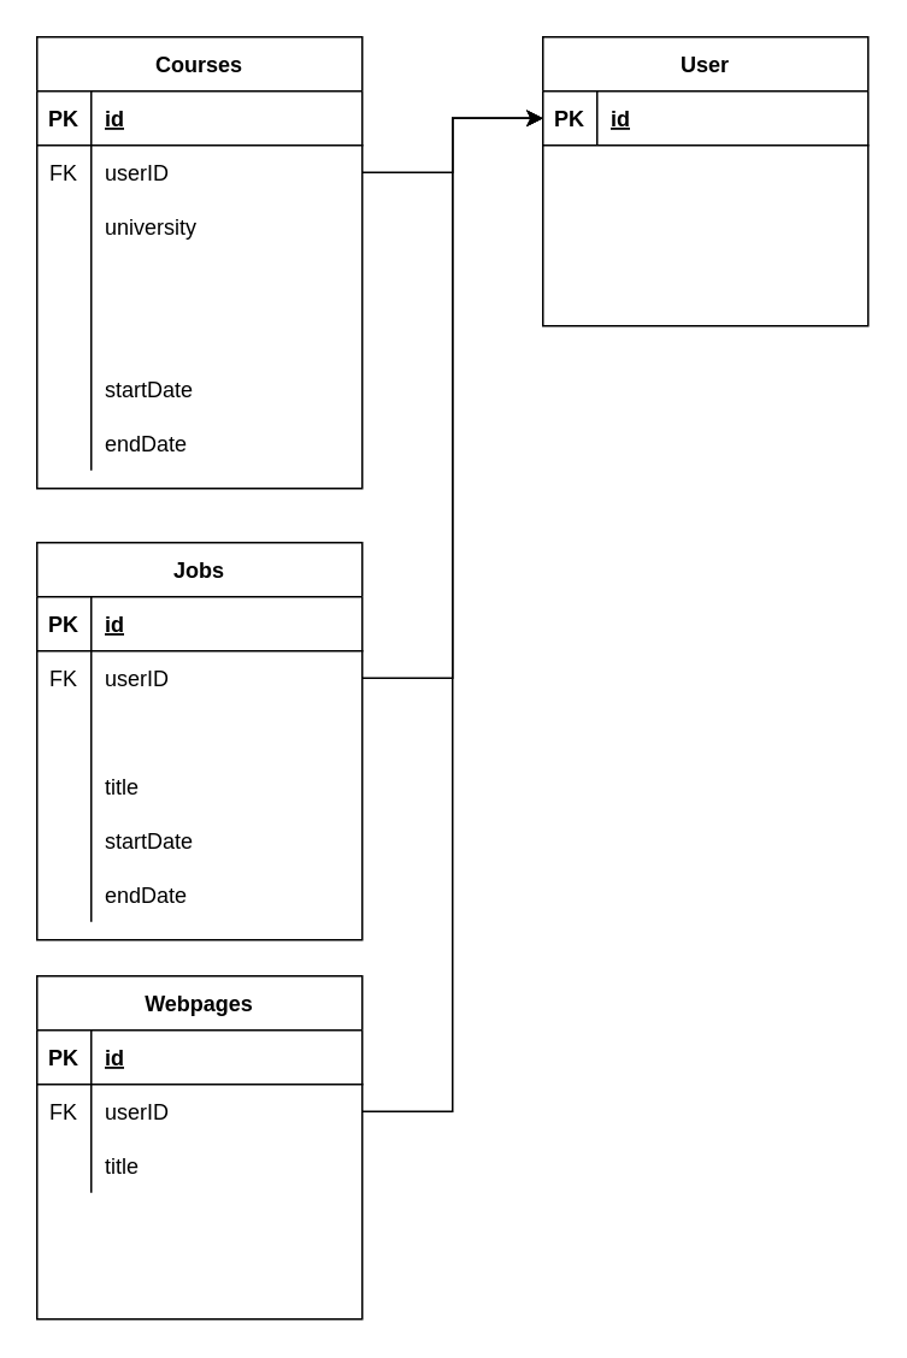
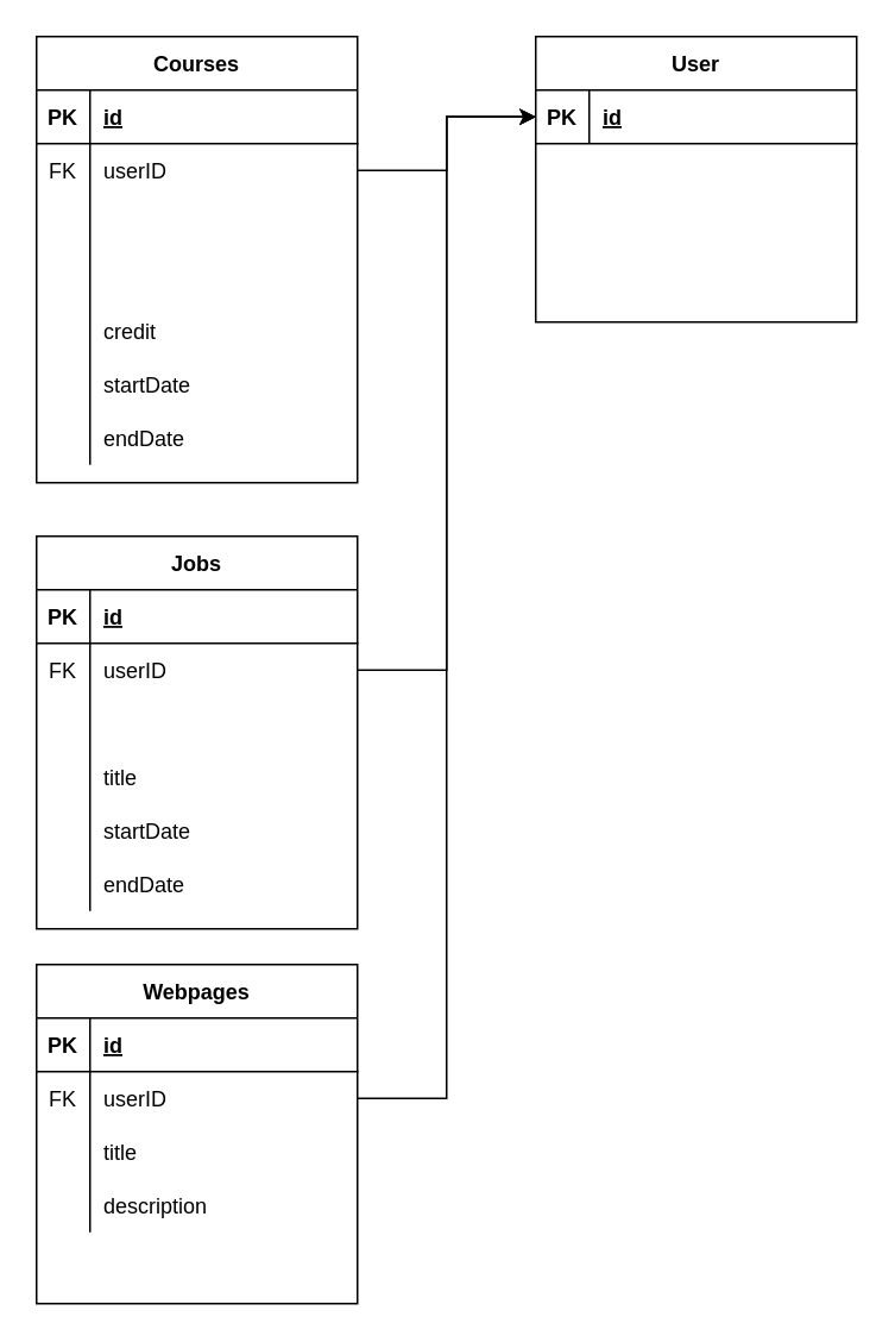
  <mxCell id="0" />
  <mxCell id="1" parent="0" />
  <mxCell id="2" value="Courses" style="shape=table;startSize=30;container=1;collapsible=1;childLayout=tableLayout;fixedRows=1;rowLines=0;fontStyle=1;align=center;resizeLast=1;" vertex="1" parent="1"><mxGeometry x="20" y="20" width="180" height="250" as="geometry" /></mxCell>
  <mxCell id="3" value="" style="shape=partialRectangle;collapsible=0;dropTarget=0;pointerEvents=0;fillColor=none;top=0;left=0;bottom=1;right=0;points=[[0,0.5],[1,0.5]];portConstraint=eastwest;" vertex="1" parent="2"><mxGeometry y="30" width="180" height="30" as="geometry" /></mxCell>
  <mxCell id="4" value="PK" style="shape=partialRectangle;connectable=0;fillColor=none;top=0;left=0;bottom=0;right=0;fontStyle=1;overflow=hidden;" vertex="1" parent="3"><mxGeometry width="30" height="30" as="geometry" /></mxCell>
  <mxCell id="5" value="id" style="shape=partialRectangle;connectable=0;fillColor=none;top=0;left=0;bottom=0;right=0;align=left;spacingLeft=6;fontStyle=5;overflow=hidden;" vertex="1" parent="3"><mxGeometry x="30" width="150" height="30" as="geometry" /></mxCell>
  <mxCell id="6" value="" style="shape=partialRectangle;collapsible=0;dropTarget=0;pointerEvents=0;fillColor=none;top=0;left=0;bottom=0;right=0;points=[[0,0.5],[1,0.5]];portConstraint=eastwest;" vertex="1" parent="2"><mxGeometry y="60" width="180" height="30" as="geometry" /></mxCell>
  <mxCell id="7" value="FK" style="shape=partialRectangle;connectable=0;fillColor=none;top=0;left=0;bottom=0;right=0;editable=1;overflow=hidden;" vertex="1" parent="6"><mxGeometry width="30" height="30" as="geometry" /></mxCell>
  <mxCell id="8" value="userID" style="shape=partialRectangle;connectable=0;fillColor=none;top=0;left=0;bottom=0;right=0;align=left;spacingLeft=6;overflow=hidden;" vertex="1" parent="6"><mxGeometry x="30" width="150" height="30" as="geometry" /></mxCell>
  <mxCell id="9" value="" style="shape=partialRectangle;collapsible=0;dropTarget=0;pointerEvents=0;fillColor=none;top=0;left=0;bottom=0;right=0;points=[[0,0.5],[1,0.5]];portConstraint=eastwest;" vertex="1" parent="2"><mxGeometry y="90" width="180" height="30" as="geometry" /></mxCell>
  <mxCell id="10" value="" style="shape=partialRectangle;connectable=0;fillColor=none;top=0;left=0;bottom=0;right=0;editable=1;overflow=hidden;" vertex="1" parent="9"><mxGeometry width="30" height="30" as="geometry" /></mxCell>
- <mxCell id="11" value="university" style="shape=partialRectangle;connectable=0;fillColor=none;top=0;left=0;bottom=0;right=0;align=left;spacingLeft=6;overflow=hidden;" vertex="1" parent="9"><mxGeometry x="30" width="150" height="30" as="geometry" /></mxCell>
  <mxCell id="12" value="" style="shape=partialRectangle;collapsible=0;dropTarget=0;pointerEvents=0;fillColor=none;top=0;left=0;bottom=0;right=0;points=[[0,0.5],[1,0.5]];portConstraint=eastwest;" vertex="1" parent="2"><mxGeometry y="120" width="180" height="30" as="geometry" /></mxCell>
  <mxCell id="13" value="" style="shape=partialRectangle;connectable=0;fillColor=none;top=0;left=0;bottom=0;right=0;editable=1;overflow=hidden;" vertex="1" parent="12"><mxGeometry width="30" height="30" as="geometry" /></mxCell>
  <mxCell id="14" value="" style="shape=partialRectangle;collapsible=0;dropTarget=0;pointerEvents=0;fillColor=none;top=0;left=0;bottom=0;right=0;points=[[0,0.5],[1,0.5]];portConstraint=eastwest;" vertex="1" parent="2"><mxGeometry y="150" width="180" height="30" as="geometry" /></mxCell>
  <mxCell id="15" value="" style="shape=partialRectangle;connectable=0;fillColor=none;top=0;left=0;bottom=0;right=0;editable=1;overflow=hidden;" vertex="1" parent="14"><mxGeometry width="30" height="30" as="geometry" /></mxCell>
+ <mxCell id="16" value="credit" style="shape=partialRectangle;connectable=0;fillColor=none;top=0;left=0;bottom=0;right=0;align=left;spacingLeft=6;overflow=hidden;" vertex="1" parent="14"><mxGeometry x="30" width="150" height="30" as="geometry" /></mxCell>
  <mxCell id="17" value="" style="shape=partialRectangle;collapsible=0;dropTarget=0;pointerEvents=0;fillColor=none;top=0;left=0;bottom=0;right=0;points=[[0,0.5],[1,0.5]];portConstraint=eastwest;" vertex="1" parent="2"><mxGeometry y="180" width="180" height="30" as="geometry" /></mxCell>
  <mxCell id="18" value="" style="shape=partialRectangle;connectable=0;fillColor=none;top=0;left=0;bottom=0;right=0;editable=1;overflow=hidden;" vertex="1" parent="17"><mxGeometry width="30" height="30" as="geometry" /></mxCell>
  <mxCell id="19" value="startDate" style="shape=partialRectangle;connectable=0;fillColor=none;top=0;left=0;bottom=0;right=0;align=left;spacingLeft=6;overflow=hidden;" vertex="1" parent="17"><mxGeometry x="30" width="150" height="30" as="geometry" /></mxCell>
  <mxCell id="20" value="" style="shape=partialRectangle;collapsible=0;dropTarget=0;pointerEvents=0;fillColor=none;top=0;left=0;bottom=0;right=0;points=[[0,0.5],[1,0.5]];portConstraint=eastwest;" vertex="1" parent="2"><mxGeometry y="210" width="180" height="30" as="geometry" /></mxCell>
  <mxCell id="21" value="" style="shape=partialRectangle;connectable=0;fillColor=none;top=0;left=0;bottom=0;right=0;editable=1;overflow=hidden;" vertex="1" parent="20"><mxGeometry width="30" height="30" as="geometry" /></mxCell>
  <mxCell id="22" value="endDate" style="shape=partialRectangle;connectable=0;fillColor=none;top=0;left=0;bottom=0;right=0;align=left;spacingLeft=6;overflow=hidden;" vertex="1" parent="20"><mxGeometry x="30" width="150" height="30" as="geometry" /></mxCell>
  <mxCell id="23" value="Jobs" style="shape=table;startSize=30;container=1;collapsible=1;childLayout=tableLayout;fixedRows=1;rowLines=0;fontStyle=1;align=center;resizeLast=1;" vertex="1" parent="1"><mxGeometry x="20" y="300" width="180" height="220" as="geometry" /></mxCell>
  <mxCell id="24" value="" style="shape=partialRectangle;collapsible=0;dropTarget=0;pointerEvents=0;fillColor=none;top=0;left=0;bottom=1;right=0;points=[[0,0.5],[1,0.5]];portConstraint=eastwest;" vertex="1" parent="23"><mxGeometry y="30" width="180" height="30" as="geometry" /></mxCell>
  <mxCell id="25" value="PK" style="shape=partialRectangle;connectable=0;fillColor=none;top=0;left=0;bottom=0;right=0;fontStyle=1;overflow=hidden;" vertex="1" parent="24"><mxGeometry width="30" height="30" as="geometry" /></mxCell>
  <mxCell id="26" value="id" style="shape=partialRectangle;connectable=0;fillColor=none;top=0;left=0;bottom=0;right=0;align=left;spacingLeft=6;fontStyle=5;overflow=hidden;" vertex="1" parent="24"><mxGeometry x="30" width="150" height="30" as="geometry" /></mxCell>
  <mxCell id="27" value="" style="shape=partialRectangle;collapsible=0;dropTarget=0;pointerEvents=0;fillColor=none;top=0;left=0;bottom=0;right=0;points=[[0,0.5],[1,0.5]];portConstraint=eastwest;" vertex="1" parent="23"><mxGeometry y="60" width="180" height="30" as="geometry" /></mxCell>
  <mxCell id="28" value="FK" style="shape=partialRectangle;connectable=0;fillColor=none;top=0;left=0;bottom=0;right=0;editable=1;overflow=hidden;" vertex="1" parent="27"><mxGeometry width="30" height="30" as="geometry" /></mxCell>
  <mxCell id="29" value="userID" style="shape=partialRectangle;connectable=0;fillColor=none;top=0;left=0;bottom=0;right=0;align=left;spacingLeft=6;overflow=hidden;" vertex="1" parent="27"><mxGeometry x="30" width="150" height="30" as="geometry" /></mxCell>
  <mxCell id="30" value="" style="shape=partialRectangle;collapsible=0;dropTarget=0;pointerEvents=0;fillColor=none;top=0;left=0;bottom=0;right=0;points=[[0,0.5],[1,0.5]];portConstraint=eastwest;" vertex="1" parent="23"><mxGeometry y="90" width="180" height="30" as="geometry" /></mxCell>
  <mxCell id="31" value="" style="shape=partialRectangle;connectable=0;fillColor=none;top=0;left=0;bottom=0;right=0;editable=1;overflow=hidden;" vertex="1" parent="30"><mxGeometry width="30" height="30" as="geometry" /></mxCell>
  <mxCell id="32" value="" style="shape=partialRectangle;collapsible=0;dropTarget=0;pointerEvents=0;fillColor=none;top=0;left=0;bottom=0;right=0;points=[[0,0.5],[1,0.5]];portConstraint=eastwest;" vertex="1" parent="23"><mxGeometry y="120" width="180" height="30" as="geometry" /></mxCell>
  <mxCell id="33" value="" style="shape=partialRectangle;connectable=0;fillColor=none;top=0;left=0;bottom=0;right=0;editable=1;overflow=hidden;" vertex="1" parent="32"><mxGeometry width="30" height="30" as="geometry" /></mxCell>
  <mxCell id="34" value="title" style="shape=partialRectangle;connectable=0;fillColor=none;top=0;left=0;bottom=0;right=0;align=left;spacingLeft=6;overflow=hidden;" vertex="1" parent="32"><mxGeometry x="30" width="150" height="30" as="geometry" /></mxCell>
  <mxCell id="35" value="" style="shape=partialRectangle;collapsible=0;dropTarget=0;pointerEvents=0;fillColor=none;top=0;left=0;bottom=0;right=0;points=[[0,0.5],[1,0.5]];portConstraint=eastwest;" vertex="1" parent="23"><mxGeometry y="150" width="180" height="30" as="geometry" /></mxCell>
  <mxCell id="36" value="" style="shape=partialRectangle;connectable=0;fillColor=none;top=0;left=0;bottom=0;right=0;editable=1;overflow=hidden;" vertex="1" parent="35"><mxGeometry width="30" height="30" as="geometry" /></mxCell>
  <mxCell id="37" value="startDate" style="shape=partialRectangle;connectable=0;fillColor=none;top=0;left=0;bottom=0;right=0;align=left;spacingLeft=6;overflow=hidden;" vertex="1" parent="35"><mxGeometry x="30" width="150" height="30" as="geometry" /></mxCell>
  <mxCell id="38" value="" style="shape=partialRectangle;collapsible=0;dropTarget=0;pointerEvents=0;fillColor=none;top=0;left=0;bottom=0;right=0;points=[[0,0.5],[1,0.5]];portConstraint=eastwest;" vertex="1" parent="23"><mxGeometry y="180" width="180" height="30" as="geometry" /></mxCell>
  <mxCell id="39" value="" style="shape=partialRectangle;connectable=0;fillColor=none;top=0;left=0;bottom=0;right=0;editable=1;overflow=hidden;" vertex="1" parent="38"><mxGeometry width="30" height="30" as="geometry" /></mxCell>
  <mxCell id="40" value="endDate" style="shape=partialRectangle;connectable=0;fillColor=none;top=0;left=0;bottom=0;right=0;align=left;spacingLeft=6;overflow=hidden;" vertex="1" parent="38"><mxGeometry x="30" width="150" height="30" as="geometry" /></mxCell>
  <mxCell id="41" value="Webpages" style="shape=table;startSize=30;container=1;collapsible=1;childLayout=tableLayout;fixedRows=1;rowLines=0;fontStyle=1;align=center;resizeLast=1;" vertex="1" parent="1"><mxGeometry x="20" y="540" width="180" height="190" as="geometry" /></mxCell>
  <mxCell id="42" value="" style="shape=partialRectangle;collapsible=0;dropTarget=0;pointerEvents=0;fillColor=none;top=0;left=0;bottom=1;right=0;points=[[0,0.5],[1,0.5]];portConstraint=eastwest;" vertex="1" parent="41"><mxGeometry y="30" width="180" height="30" as="geometry" /></mxCell>
  <mxCell id="43" value="PK" style="shape=partialRectangle;connectable=0;fillColor=none;top=0;left=0;bottom=0;right=0;fontStyle=1;overflow=hidden;" vertex="1" parent="42"><mxGeometry width="30" height="30" as="geometry" /></mxCell>
  <mxCell id="44" value="id" style="shape=partialRectangle;connectable=0;fillColor=none;top=0;left=0;bottom=0;right=0;align=left;spacingLeft=6;fontStyle=5;overflow=hidden;" vertex="1" parent="42"><mxGeometry x="30" width="150" height="30" as="geometry" /></mxCell>
  <mxCell id="45" value="" style="shape=partialRectangle;collapsible=0;dropTarget=0;pointerEvents=0;fillColor=none;top=0;left=0;bottom=0;right=0;points=[[0,0.5],[1,0.5]];portConstraint=eastwest;" vertex="1" parent="41"><mxGeometry y="60" width="180" height="30" as="geometry" /></mxCell>
  <mxCell id="46" value="FK" style="shape=partialRectangle;connectable=0;fillColor=none;top=0;left=0;bottom=0;right=0;editable=1;overflow=hidden;" vertex="1" parent="45"><mxGeometry width="30" height="30" as="geometry" /></mxCell>
  <mxCell id="47" value="userID" style="shape=partialRectangle;connectable=0;fillColor=none;top=0;left=0;bottom=0;right=0;align=left;spacingLeft=6;overflow=hidden;" vertex="1" parent="45"><mxGeometry x="30" width="150" height="30" as="geometry" /></mxCell>
  <mxCell id="48" value="" style="shape=partialRectangle;collapsible=0;dropTarget=0;pointerEvents=0;fillColor=none;top=0;left=0;bottom=0;right=0;points=[[0,0.5],[1,0.5]];portConstraint=eastwest;" vertex="1" parent="41"><mxGeometry y="90" width="180" height="30" as="geometry" /></mxCell>
  <mxCell id="49" value="" style="shape=partialRectangle;connectable=0;fillColor=none;top=0;left=0;bottom=0;right=0;editable=1;overflow=hidden;" vertex="1" parent="48"><mxGeometry width="30" height="30" as="geometry" /></mxCell>
  <mxCell id="50" value="title" style="shape=partialRectangle;connectable=0;fillColor=none;top=0;left=0;bottom=0;right=0;align=left;spacingLeft=6;overflow=hidden;" vertex="1" parent="48"><mxGeometry x="30" width="150" height="30" as="geometry" /></mxCell>
  <mxCell id="51" value="" style="shape=partialRectangle;collapsible=0;dropTarget=0;pointerEvents=0;fillColor=none;top=0;left=0;bottom=0;right=0;points=[[0,0.5],[1,0.5]];portConstraint=eastwest;" vertex="1" parent="41"><mxGeometry y="120" width="180" height="30" as="geometry" /></mxCell>
  <mxCell id="52" value="" style="shape=partialRectangle;connectable=0;fillColor=none;top=0;left=0;bottom=0;right=0;editable=1;overflow=hidden;" vertex="1" parent="51"><mxGeometry width="30" height="30" as="geometry" /></mxCell>
+ <mxCell id="53" value="description" style="shape=partialRectangle;connectable=0;fillColor=none;top=0;left=0;bottom=0;right=0;align=left;spacingLeft=6;overflow=hidden;" vertex="1" parent="51"><mxGeometry x="30" width="150" height="30" as="geometry" /></mxCell>
  <mxCell id="54" value="" style="shape=partialRectangle;collapsible=0;dropTarget=0;pointerEvents=0;fillColor=none;top=0;left=0;bottom=0;right=0;points=[[0,0.5],[1,0.5]];portConstraint=eastwest;" vertex="1" parent="41"><mxGeometry y="150" width="180" height="30" as="geometry" /></mxCell>
  <mxCell id="55" value="" style="shape=partialRectangle;connectable=0;fillColor=none;top=0;left=0;bottom=0;right=0;editable=1;overflow=hidden;" vertex="1" parent="54"><mxGeometry width="30" height="30" as="geometry" /></mxCell>
  <mxCell id="56" value="User" style="shape=table;startSize=30;container=1;collapsible=1;childLayout=tableLayout;fixedRows=1;rowLines=0;fontStyle=1;align=center;resizeLast=1;" vertex="1" parent="1"><mxGeometry x="300" y="20" width="180" height="160" as="geometry" /></mxCell>
  <mxCell id="57" value="" style="shape=partialRectangle;collapsible=0;dropTarget=0;pointerEvents=0;fillColor=none;top=0;left=0;bottom=1;right=0;points=[[0,0.5],[1,0.5]];portConstraint=eastwest;" vertex="1" parent="56"><mxGeometry y="30" width="180" height="30" as="geometry" /></mxCell>
  <mxCell id="58" value="PK" style="shape=partialRectangle;connectable=0;fillColor=none;top=0;left=0;bottom=0;right=0;fontStyle=1;overflow=hidden;" vertex="1" parent="57"><mxGeometry width="30" height="30" as="geometry" /></mxCell>
  <mxCell id="59" value="id" style="shape=partialRectangle;connectable=0;fillColor=none;top=0;left=0;bottom=0;right=0;align=left;spacingLeft=6;fontStyle=5;overflow=hidden;" vertex="1" parent="57"><mxGeometry x="30" width="150" height="30" as="geometry" /></mxCell>
  <mxCell id="60" value="" style="shape=partialRectangle;collapsible=0;dropTarget=0;pointerEvents=0;fillColor=none;top=0;left=0;bottom=0;right=0;points=[[0,0.5],[1,0.5]];portConstraint=eastwest;" vertex="1" parent="56"><mxGeometry y="60" width="180" height="30" as="geometry" /></mxCell>
  <mxCell id="61" value="" style="shape=partialRectangle;connectable=0;fillColor=none;top=0;left=0;bottom=0;right=0;editable=1;overflow=hidden;" vertex="1" parent="60"><mxGeometry width="30" height="30" as="geometry" /></mxCell>
  <mxCell id="62" value="" style="shape=partialRectangle;collapsible=0;dropTarget=0;pointerEvents=0;fillColor=none;top=0;left=0;bottom=0;right=0;points=[[0,0.5],[1,0.5]];portConstraint=eastwest;" vertex="1" parent="56"><mxGeometry y="90" width="180" height="30" as="geometry" /></mxCell>
  <mxCell id="63" value="" style="shape=partialRectangle;connectable=0;fillColor=none;top=0;left=0;bottom=0;right=0;editable=1;overflow=hidden;" vertex="1" parent="62"><mxGeometry width="30" height="30" as="geometry" /></mxCell>
  <mxCell id="64" value="" style="shape=partialRectangle;collapsible=0;dropTarget=0;pointerEvents=0;fillColor=none;top=0;left=0;bottom=0;right=0;points=[[0,0.5],[1,0.5]];portConstraint=eastwest;" vertex="1" parent="56"><mxGeometry y="120" width="180" height="30" as="geometry" /></mxCell>
  <mxCell id="65" value="" style="shape=partialRectangle;connectable=0;fillColor=none;top=0;left=0;bottom=0;right=0;editable=1;overflow=hidden;" vertex="1" parent="64"><mxGeometry width="30" height="30" as="geometry" /></mxCell>
  <mxCell id="66" style="edgeStyle=orthogonalEdgeStyle;rounded=0;orthogonalLoop=1;jettySize=auto;html=1;" edge="1" parent="1" source="6" target="57"><mxGeometry relative="1" as="geometry" /></mxCell>
  <mxCell id="67" style="edgeStyle=orthogonalEdgeStyle;rounded=0;orthogonalLoop=1;jettySize=auto;html=1;" edge="1" parent="1" source="27" target="57"><mxGeometry relative="1" as="geometry" /></mxCell>
  <mxCell id="68" style="edgeStyle=orthogonalEdgeStyle;rounded=0;orthogonalLoop=1;jettySize=auto;html=1;" edge="1" parent="1" source="45" target="57"><mxGeometry relative="1" as="geometry" /></mxCell>
